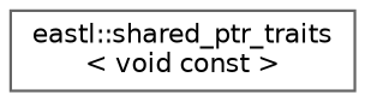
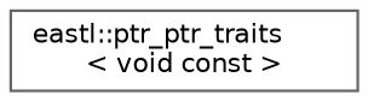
  digraph {
    rankdir=LR
-   n1 [color=grey40 fillcolor=white fontname=Helvetica fontsize=10 height=0.2 label="eastl::shared_ptr_traits\l\< void const \>" shape=box style=filled width=0.4]
+   n1 [color=grey40 fillcolor=white fontname=Helvetica fontsize=10 height=0.2 label="eastl::ptr_ptr_traits\l\< void const \>" shape=box style=filled width=0.4]
  }
